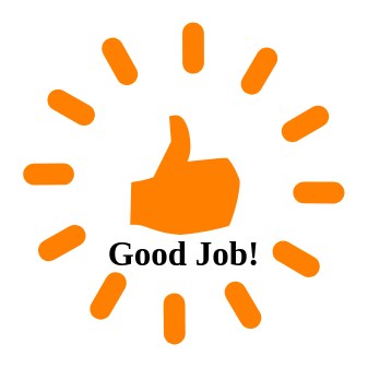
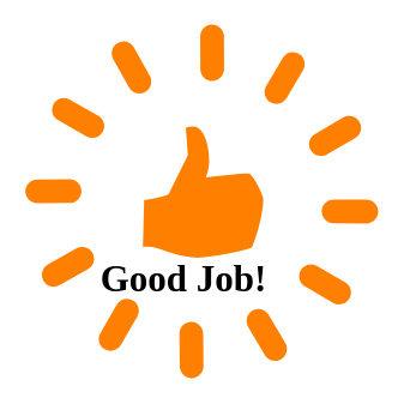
  <mxCell id="0" />
  <mxCell id="1" parent="0" />
  <mxCell id="2" value="" style="group" vertex="1" connectable="0" parent="1"><mxGeometry x="20" y="20" width="295" height="295" as="geometry" /></mxCell>
  <mxCell id="3" value="" style="sketch=0;html=1;aspect=fixed;strokeColor=none;shadow=0;align=center;verticalAlign=top;fillColor=#FF8000;shape=mxgraph.gcp2.thumbs_up;labelBackgroundColor=none;fontFamily=Ubuntu;fontSize=32;" vertex="1" parent="2"><mxGeometry width="295" height="295" as="geometry" /></mxCell>
- <mxCell id="4" value="Good Job!" style="text;html=1;strokeColor=none;fillColor=none;align=center;verticalAlign=middle;whiteSpace=wrap;rounded=0;labelBackgroundColor=none;fontFamily=Ubuntu;fontSize=31;fontStyle=1" vertex="1" parent="2"><mxGeometry x="61.5" y="197" width="172" height="30" as="geometry" /></mxCell>
+ <mxCell id="4" value="Good Job!" style="text;html=1;strokeColor=none;fillColor=none;align=center;verticalAlign=middle;whiteSpace=wrap;rounded=0;labelBackgroundColor=none;fontFamily=Ubuntu;fontSize=31;fontStyle=1" vertex="1" parent="2"><mxGeometry x="46.5" y="197" width="172" height="30" as="geometry" /></mxCell>
